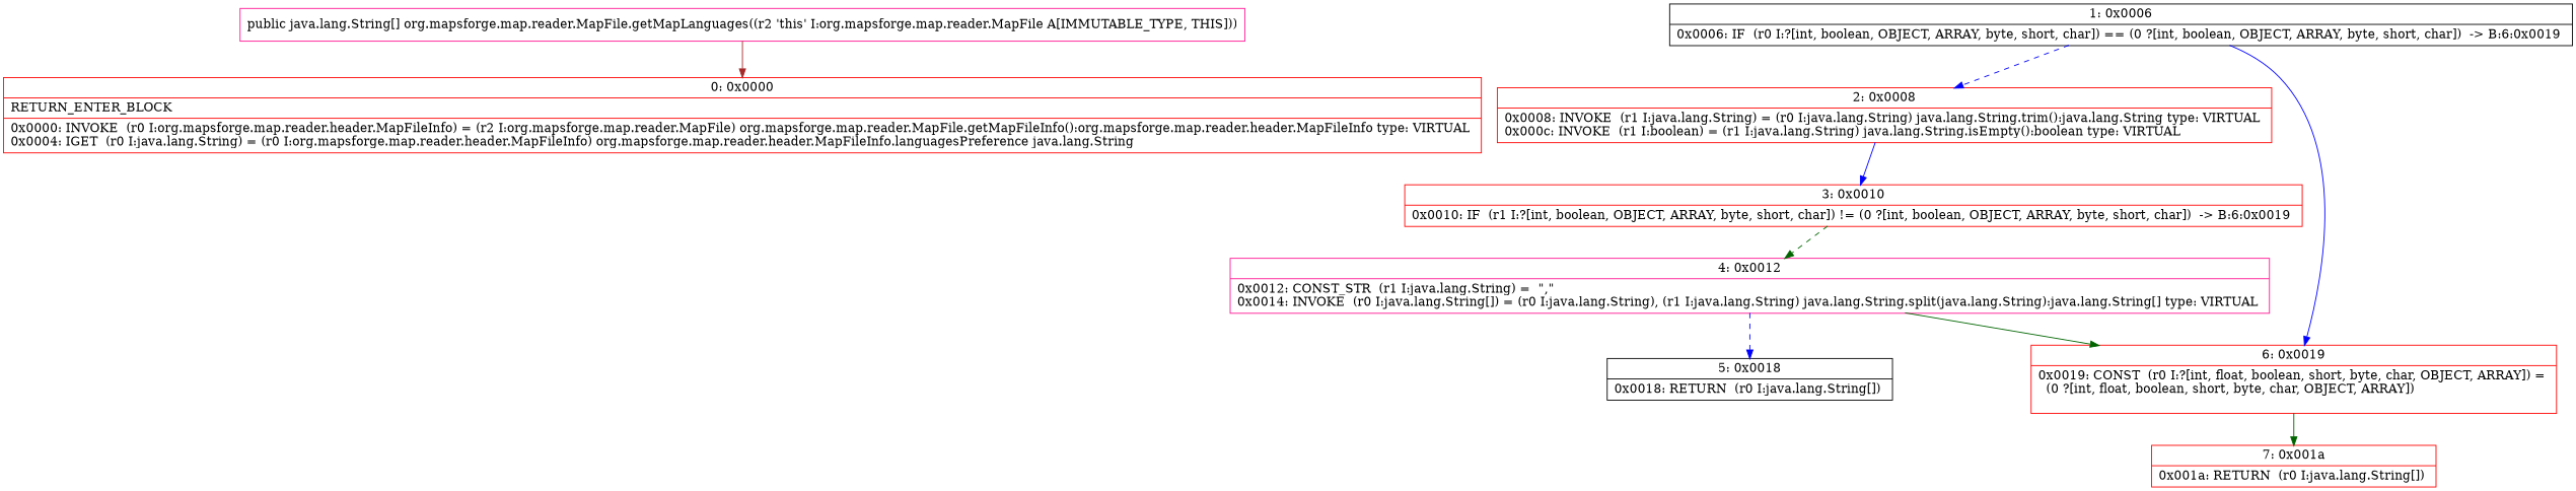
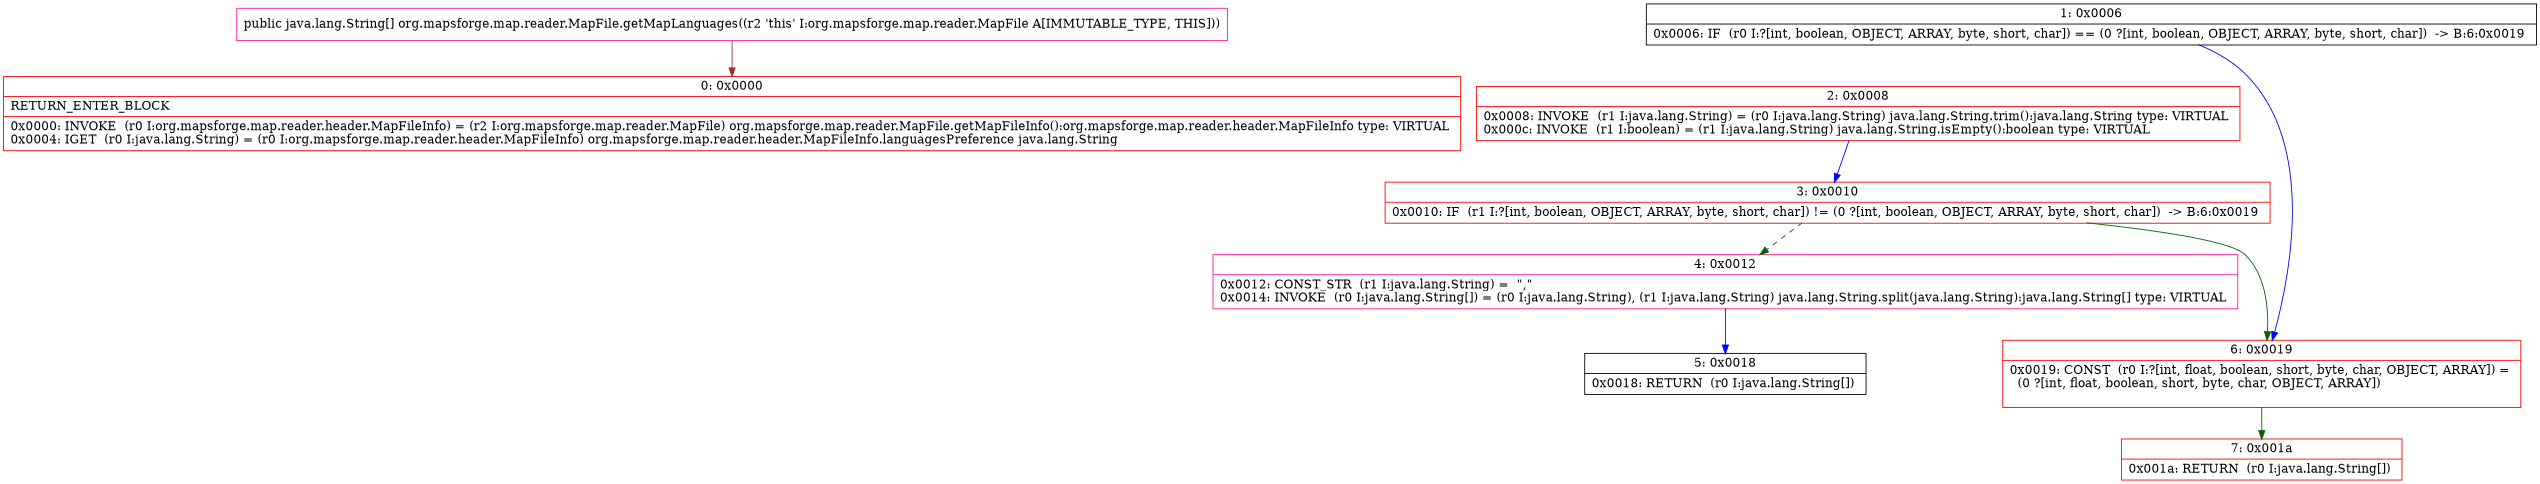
  digraph {
    node [color=red shape=record]
    edge [color=blue]
    n1 [label="{0\:\ 0x0000|RETURN_ENTER_BLOCK\l|0x0000: INVOKE  (r0 I:org.mapsforge.map.reader.header.MapFileInfo) = (r2 I:org.mapsforge.map.reader.MapFile) org.mapsforge.map.reader.MapFile.getMapFileInfo():org.mapsforge.map.reader.header.MapFileInfo type: VIRTUAL \l0x0004: IGET  (r0 I:java.lang.String) = (r0 I:org.mapsforge.map.reader.header.MapFileInfo) org.mapsforge.map.reader.header.MapFileInfo.languagesPreference java.lang.String \l}"]
    n2 [color=black label="{1\:\ 0x0006|0x0006: IF  (r0 I:?[int, boolean, OBJECT, ARRAY, byte, short, char]) == (0 ?[int, boolean, OBJECT, ARRAY, byte, short, char])  \-\> B:6:0x0019 \l}"]
    n3 [label="{2\:\ 0x0008|0x0008: INVOKE  (r1 I:java.lang.String) = (r0 I:java.lang.String) java.lang.String.trim():java.lang.String type: VIRTUAL \l0x000c: INVOKE  (r1 I:boolean) = (r1 I:java.lang.String) java.lang.String.isEmpty():boolean type: VIRTUAL \l}"]
    n4 [label="{6\:\ 0x0019|0x0019: CONST  (r0 I:?[int, float, boolean, short, byte, char, OBJECT, ARRAY]) = \l  (0 ?[int, float, boolean, short, byte, char, OBJECT, ARRAY])\l \l}"]
    n5 [label="{3\:\ 0x0010|0x0010: IF  (r1 I:?[int, boolean, OBJECT, ARRAY, byte, short, char]) != (0 ?[int, boolean, OBJECT, ARRAY, byte, short, char])  \-\> B:6:0x0019 \l}"]
    n6 [label="{7\:\ 0x001a|0x001a: RETURN  (r0 I:java.lang.String[]) \l}"]
    n7 [color=deeppink label="{4\:\ 0x0012|0x0012: CONST_STR  (r1 I:java.lang.String) =  \",\" \l0x0014: INVOKE  (r0 I:java.lang.String[]) = (r0 I:java.lang.String), (r1 I:java.lang.String) java.lang.String.split(java.lang.String):java.lang.String[] type: VIRTUAL \l}"]
    n8 [color=black label="{5\:\ 0x0018|0x0018: RETURN  (r0 I:java.lang.String[]) \l}"]
    n9 [color=deeppink label="{public java.lang.String[] org.mapsforge.map.reader.MapFile.getMapLanguages((r2 'this' I:org.mapsforge.map.reader.MapFile A[IMMUTABLE_TYPE, THIS])) }"]
-   n2 -> n3 [style=dashed]
    n2 -> n4
    n3 -> n5
    n4 -> n6 [color=darkgreen]
-   n7 -> n4 [color=darkgreen]
+   n5 -> n4 [color=darkgreen]
    n5 -> n7 [color=darkgreen style=dashed]
-   n7 -> n8 [style=dashed]
+   n7 -> n8
    n9 -> n1 [color=brown]
  }
